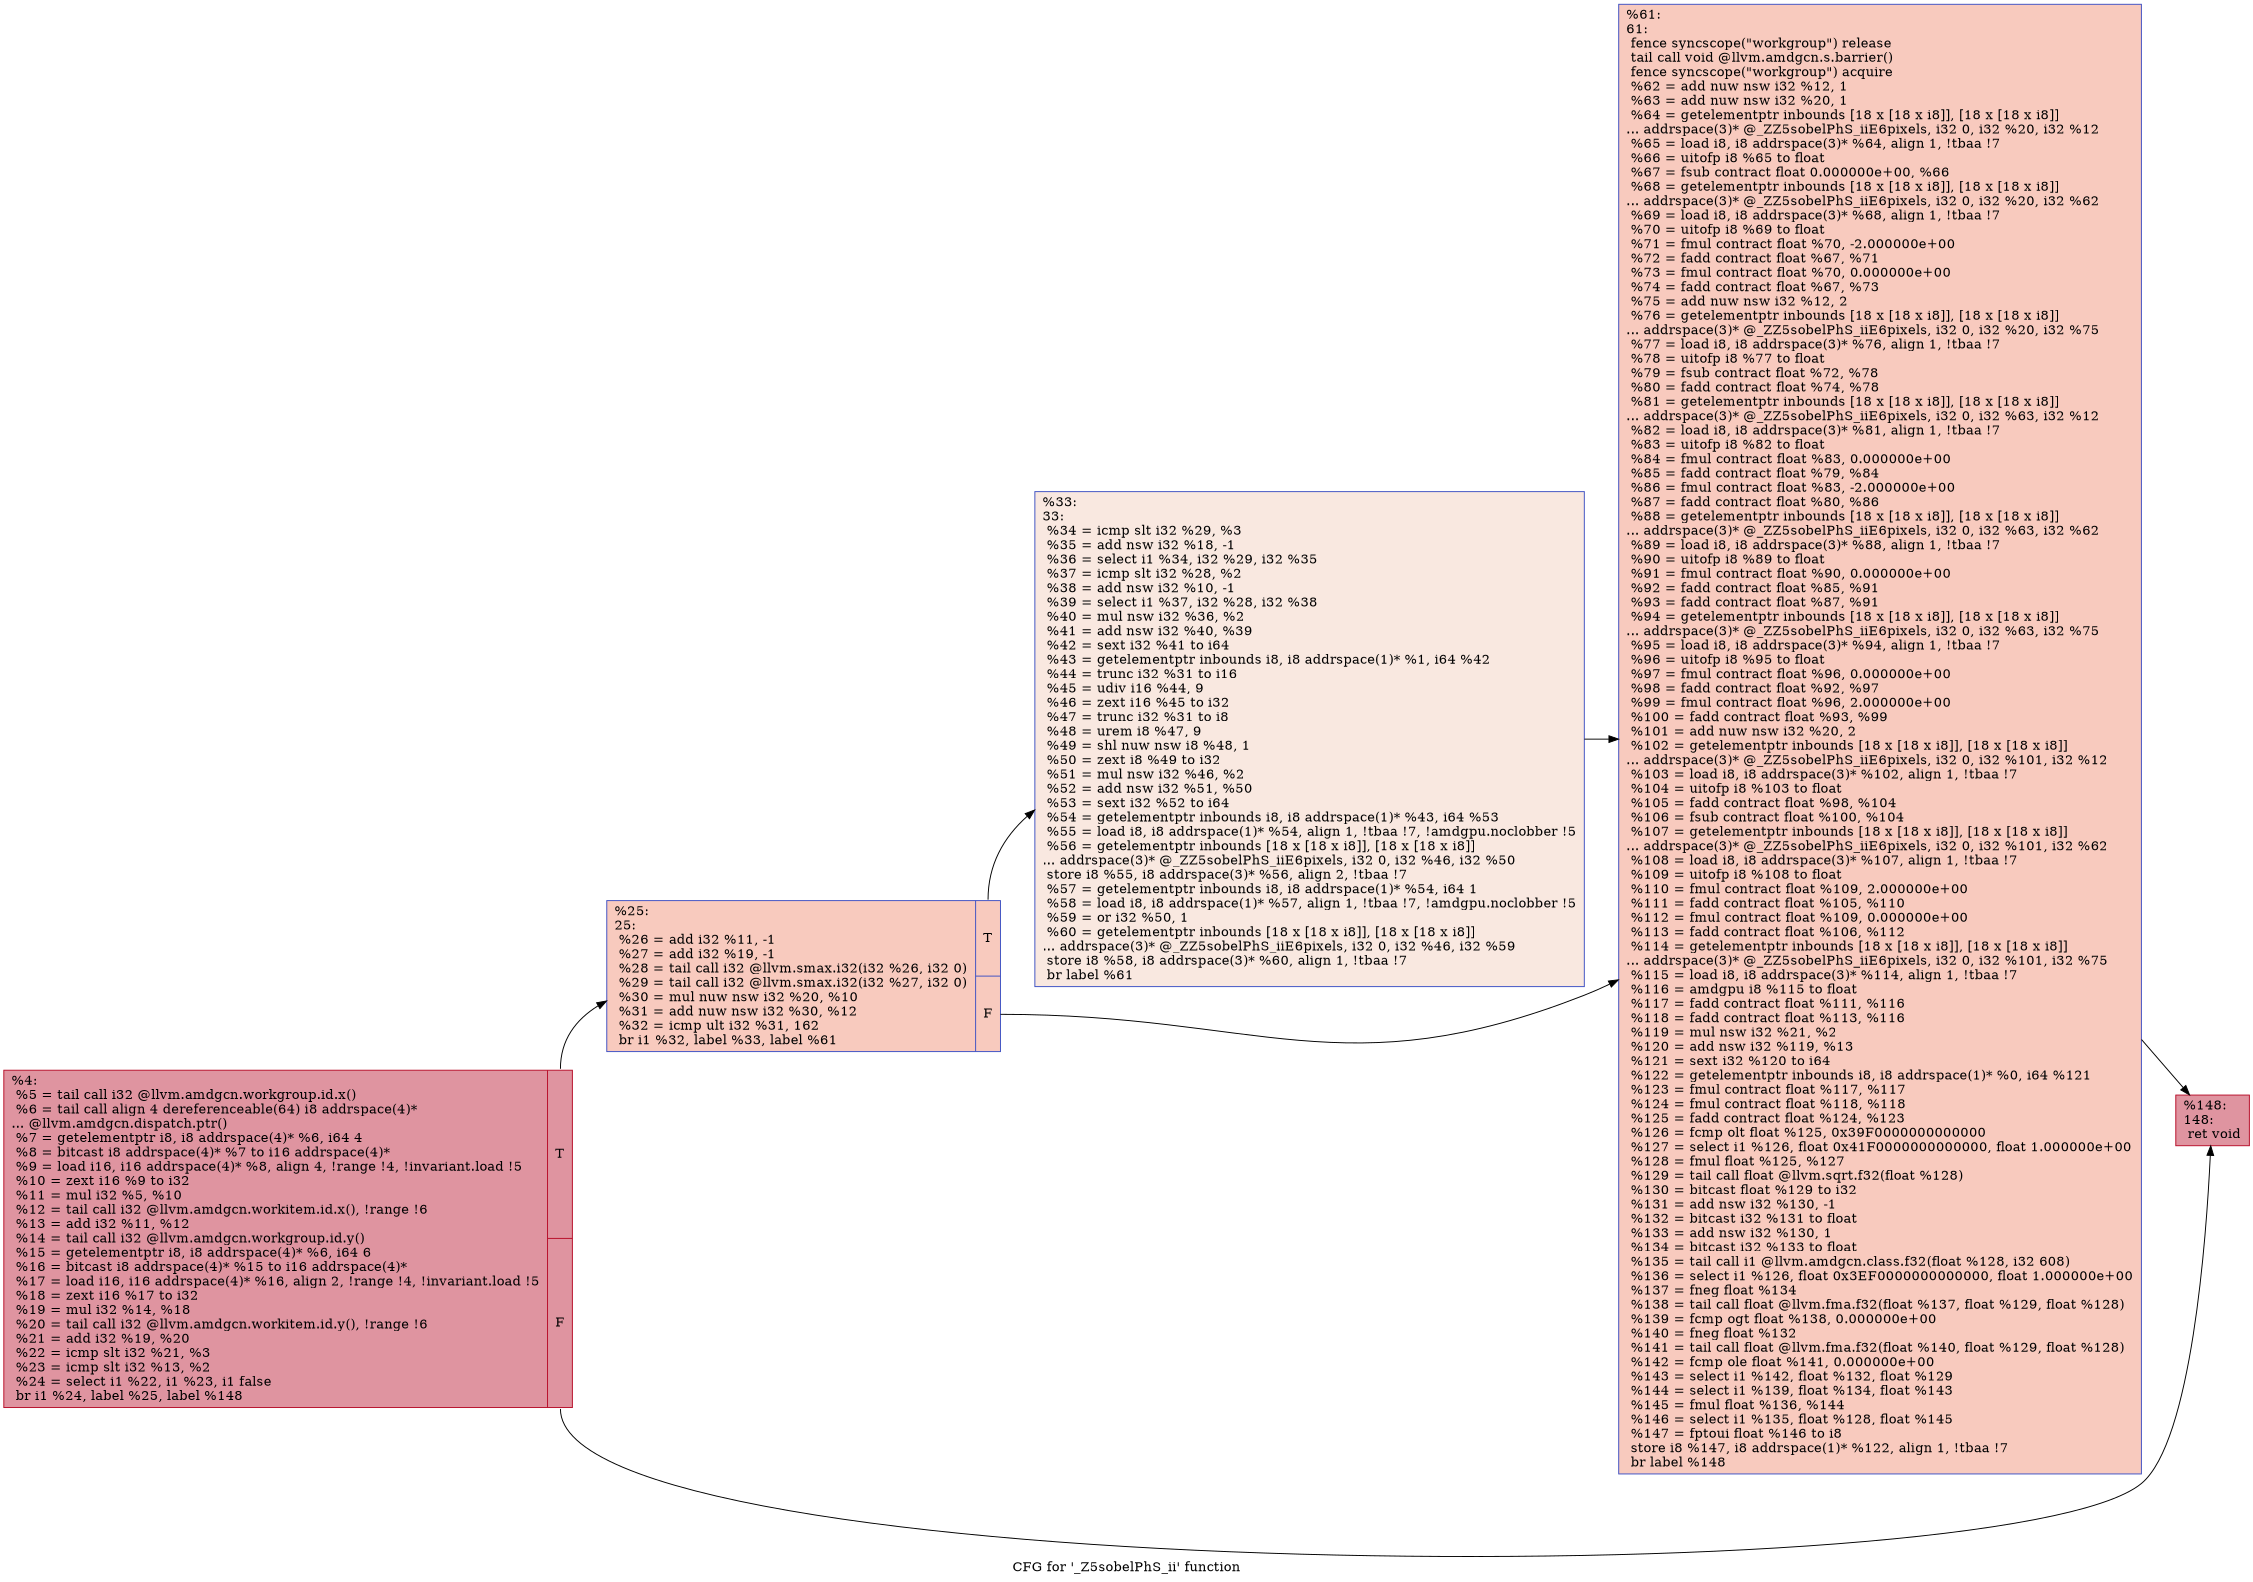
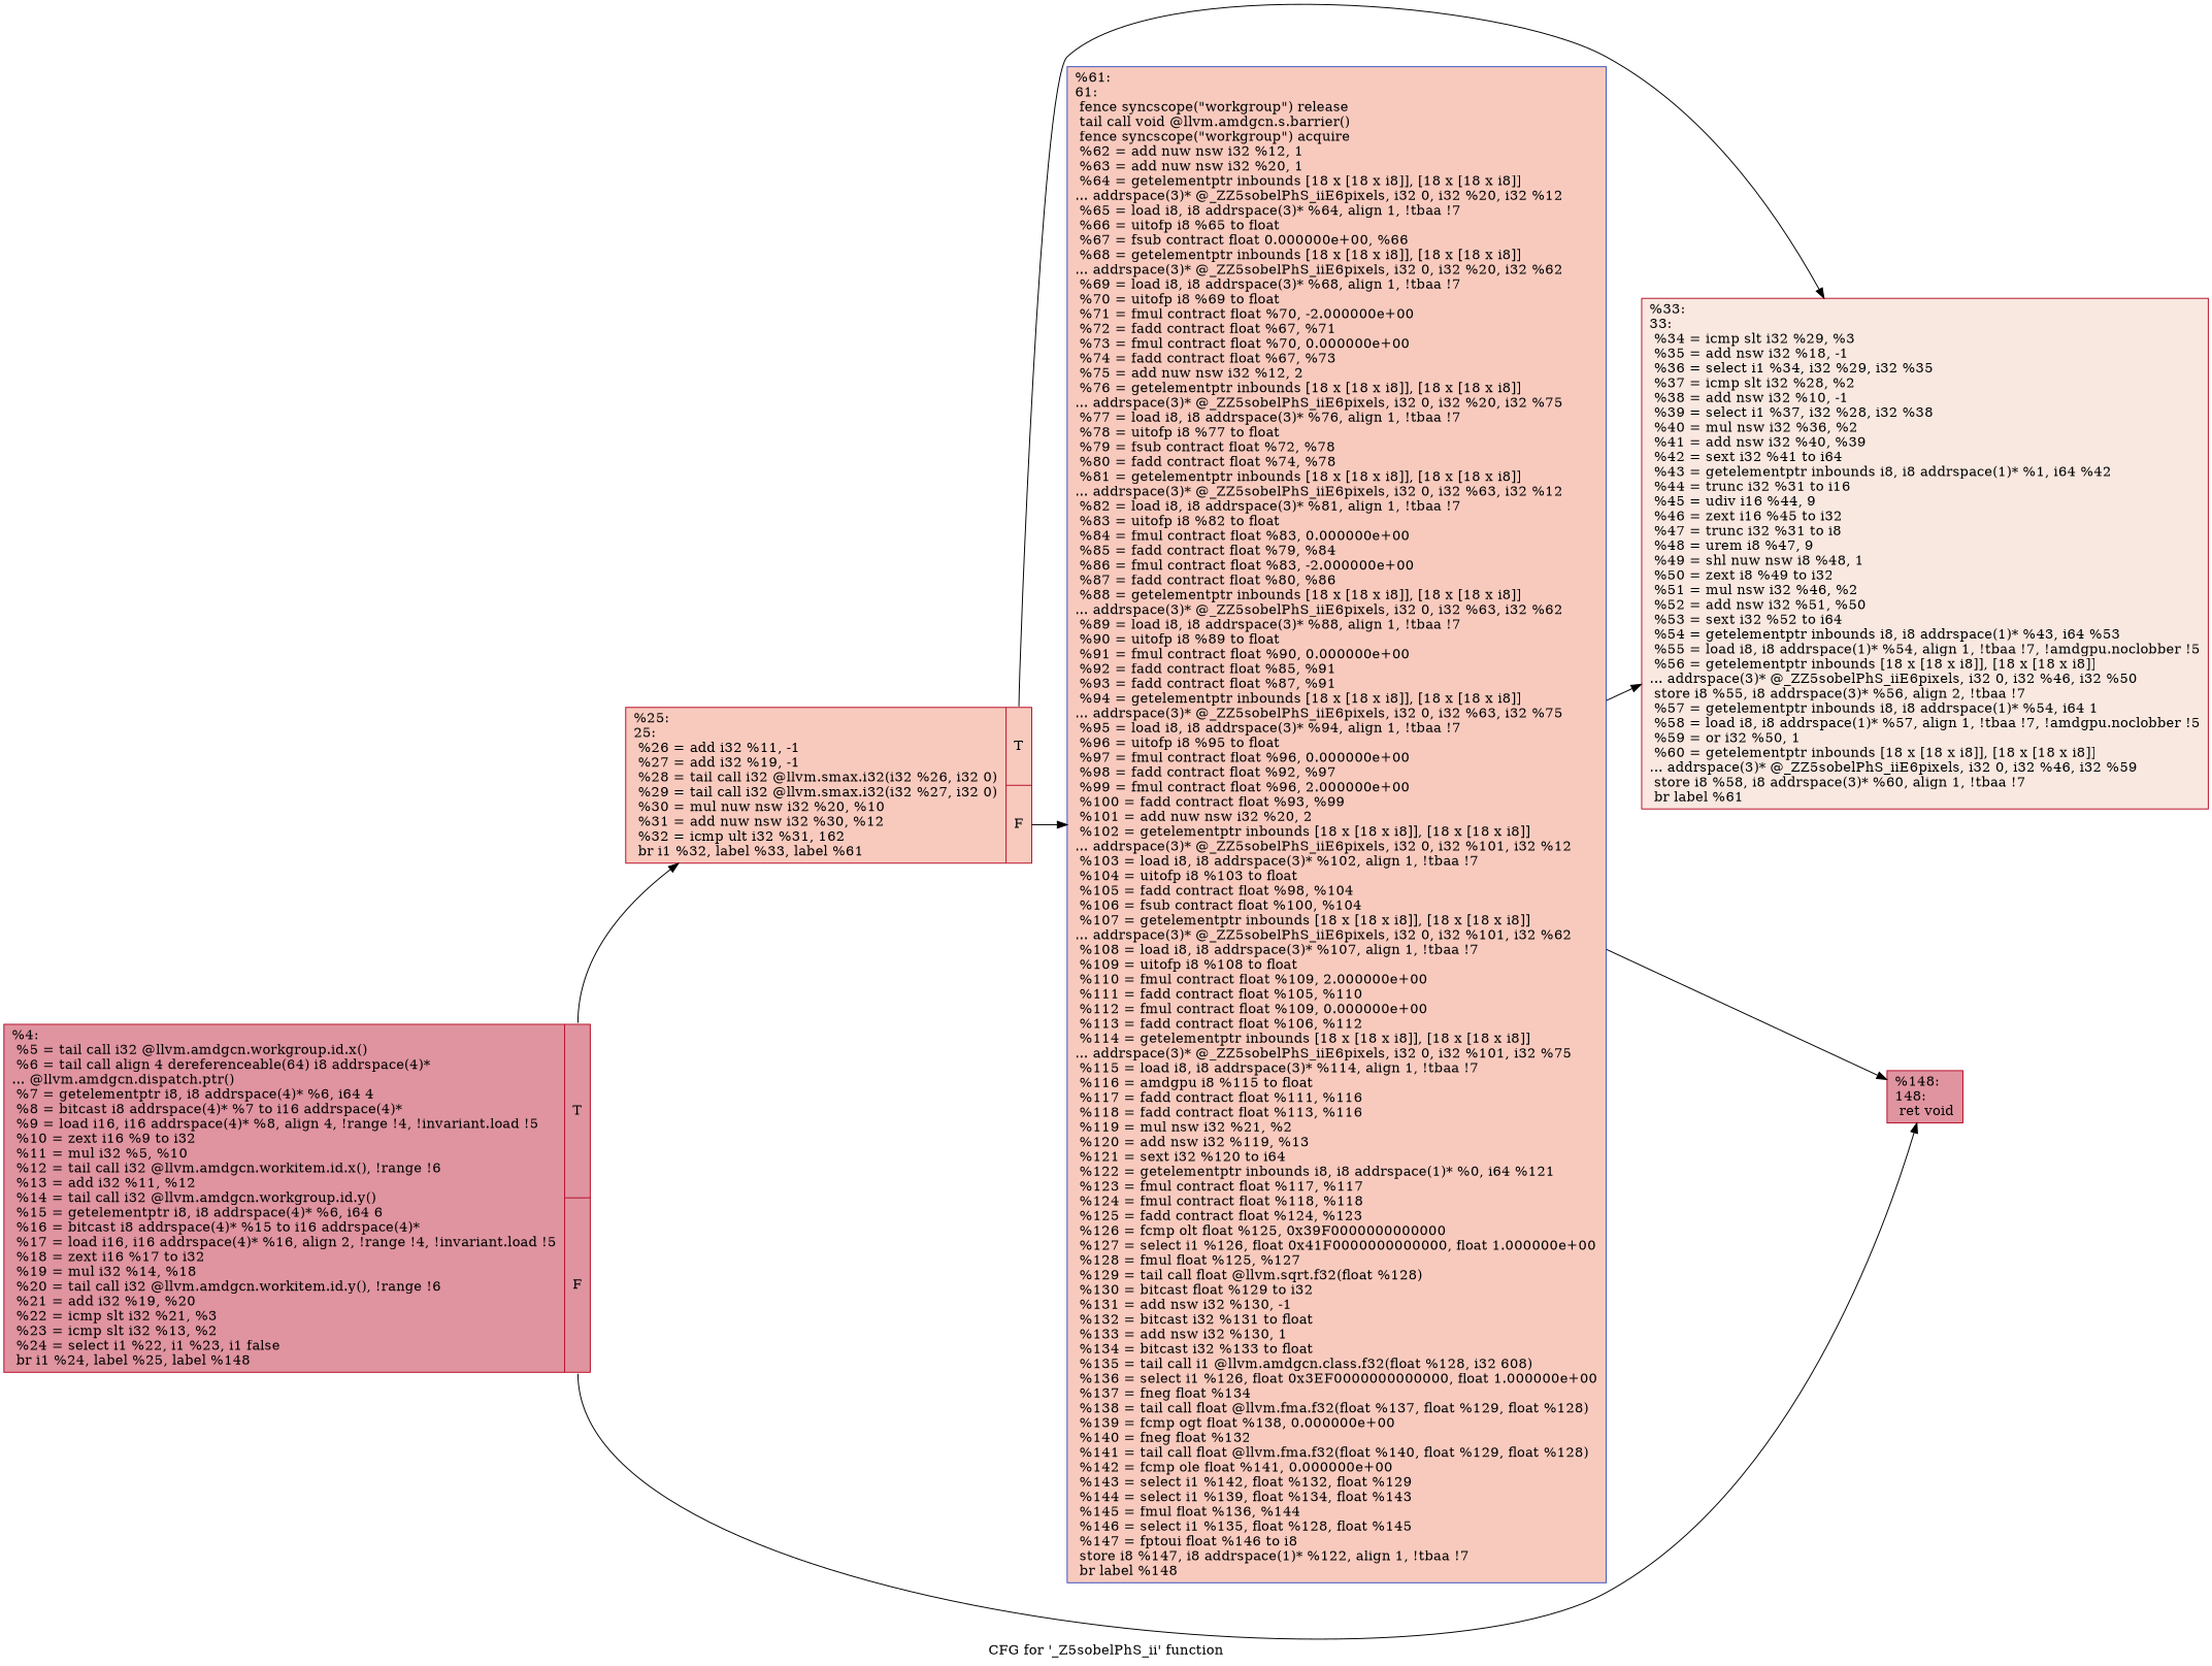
  digraph {
    label="CFG for '_Z5sobelPhS_ii' function"
    rankdir=LR
    node [color="#3d50c3ff" fillcolor="#b70d2870" shape=record style=filled]
    n1 [color="#b70d28ff" label="{%4:\l  %5 = tail call i32 @llvm.amdgcn.workgroup.id.x()\l  %6 = tail call align 4 dereferenceable(64) i8 addrspace(4)*\l... @llvm.amdgcn.dispatch.ptr()\l  %7 = getelementptr i8, i8 addrspace(4)* %6, i64 4\l  %8 = bitcast i8 addrspace(4)* %7 to i16 addrspace(4)*\l  %9 = load i16, i16 addrspace(4)* %8, align 4, !range !4, !invariant.load !5\l  %10 = zext i16 %9 to i32\l  %11 = mul i32 %5, %10\l  %12 = tail call i32 @llvm.amdgcn.workitem.id.x(), !range !6\l  %13 = add i32 %11, %12\l  %14 = tail call i32 @llvm.amdgcn.workgroup.id.y()\l  %15 = getelementptr i8, i8 addrspace(4)* %6, i64 6\l  %16 = bitcast i8 addrspace(4)* %15 to i16 addrspace(4)*\l  %17 = load i16, i16 addrspace(4)* %16, align 2, !range !4, !invariant.load !5\l  %18 = zext i16 %17 to i32\l  %19 = mul i32 %14, %18\l  %20 = tail call i32 @llvm.amdgcn.workitem.id.y(), !range !6\l  %21 = add i32 %19, %20\l  %22 = icmp slt i32 %21, %3\l  %23 = icmp slt i32 %13, %2\l  %24 = select i1 %22, i1 %23, i1 false\l  br i1 %24, label %25, label %148\l|{<s0>T|<s1>F}}"]
-   n2 [fillcolor="#ef886b70" label="{%25:\l25:                                               \l  %26 = add i32 %11, -1\l  %27 = add i32 %19, -1\l  %28 = tail call i32 @llvm.smax.i32(i32 %26, i32 0)\l  %29 = tail call i32 @llvm.smax.i32(i32 %27, i32 0)\l  %30 = mul nuw nsw i32 %20, %10\l  %31 = add nuw nsw i32 %30, %12\l  %32 = icmp ult i32 %31, 162\l  br i1 %32, label %33, label %61\l|{<s0>T|<s1>F}}"]
+   n2 [color="#b70d28ff" fillcolor="#ef886b70" label="{%25:\l25:                                               \l  %26 = add i32 %11, -1\l  %27 = add i32 %19, -1\l  %28 = tail call i32 @llvm.smax.i32(i32 %26, i32 0)\l  %29 = tail call i32 @llvm.smax.i32(i32 %27, i32 0)\l  %30 = mul nuw nsw i32 %20, %10\l  %31 = add nuw nsw i32 %30, %12\l  %32 = icmp ult i32 %31, 162\l  br i1 %32, label %33, label %61\l|{<s0>T|<s1>F}}"]
    n3 [color="#b70d28ff" label="{%148:\l148:                                              \l  ret void\l}"]
-   n4 [fillcolor="#f1ccb870" label="{%33:\l33:                                               \l  %34 = icmp slt i32 %29, %3\l  %35 = add nsw i32 %18, -1\l  %36 = select i1 %34, i32 %29, i32 %35\l  %37 = icmp slt i32 %28, %2\l  %38 = add nsw i32 %10, -1\l  %39 = select i1 %37, i32 %28, i32 %38\l  %40 = mul nsw i32 %36, %2\l  %41 = add nsw i32 %40, %39\l  %42 = sext i32 %41 to i64\l  %43 = getelementptr inbounds i8, i8 addrspace(1)* %1, i64 %42\l  %44 = trunc i32 %31 to i16\l  %45 = udiv i16 %44, 9\l  %46 = zext i16 %45 to i32\l  %47 = trunc i32 %31 to i8\l  %48 = urem i8 %47, 9\l  %49 = shl nuw nsw i8 %48, 1\l  %50 = zext i8 %49 to i32\l  %51 = mul nsw i32 %46, %2\l  %52 = add nsw i32 %51, %50\l  %53 = sext i32 %52 to i64\l  %54 = getelementptr inbounds i8, i8 addrspace(1)* %43, i64 %53\l  %55 = load i8, i8 addrspace(1)* %54, align 1, !tbaa !7, !amdgpu.noclobber !5\l  %56 = getelementptr inbounds [18 x [18 x i8]], [18 x [18 x i8]]\l... addrspace(3)* @_ZZ5sobelPhS_iiE6pixels, i32 0, i32 %46, i32 %50\l  store i8 %55, i8 addrspace(3)* %56, align 2, !tbaa !7\l  %57 = getelementptr inbounds i8, i8 addrspace(1)* %54, i64 1\l  %58 = load i8, i8 addrspace(1)* %57, align 1, !tbaa !7, !amdgpu.noclobber !5\l  %59 = or i32 %50, 1\l  %60 = getelementptr inbounds [18 x [18 x i8]], [18 x [18 x i8]]\l... addrspace(3)* @_ZZ5sobelPhS_iiE6pixels, i32 0, i32 %46, i32 %59\l  store i8 %58, i8 addrspace(3)* %60, align 1, !tbaa !7\l  br label %61\l}"]
+   n4 [color="#b70d28ff" fillcolor="#f1ccb870" label="{%33:\l33:                                               \l  %34 = icmp slt i32 %29, %3\l  %35 = add nsw i32 %18, -1\l  %36 = select i1 %34, i32 %29, i32 %35\l  %37 = icmp slt i32 %28, %2\l  %38 = add nsw i32 %10, -1\l  %39 = select i1 %37, i32 %28, i32 %38\l  %40 = mul nsw i32 %36, %2\l  %41 = add nsw i32 %40, %39\l  %42 = sext i32 %41 to i64\l  %43 = getelementptr inbounds i8, i8 addrspace(1)* %1, i64 %42\l  %44 = trunc i32 %31 to i16\l  %45 = udiv i16 %44, 9\l  %46 = zext i16 %45 to i32\l  %47 = trunc i32 %31 to i8\l  %48 = urem i8 %47, 9\l  %49 = shl nuw nsw i8 %48, 1\l  %50 = zext i8 %49 to i32\l  %51 = mul nsw i32 %46, %2\l  %52 = add nsw i32 %51, %50\l  %53 = sext i32 %52 to i64\l  %54 = getelementptr inbounds i8, i8 addrspace(1)* %43, i64 %53\l  %55 = load i8, i8 addrspace(1)* %54, align 1, !tbaa !7, !amdgpu.noclobber !5\l  %56 = getelementptr inbounds [18 x [18 x i8]], [18 x [18 x i8]]\l... addrspace(3)* @_ZZ5sobelPhS_iiE6pixels, i32 0, i32 %46, i32 %50\l  store i8 %55, i8 addrspace(3)* %56, align 2, !tbaa !7\l  %57 = getelementptr inbounds i8, i8 addrspace(1)* %54, i64 1\l  %58 = load i8, i8 addrspace(1)* %57, align 1, !tbaa !7, !amdgpu.noclobber !5\l  %59 = or i32 %50, 1\l  %60 = getelementptr inbounds [18 x [18 x i8]], [18 x [18 x i8]]\l... addrspace(3)* @_ZZ5sobelPhS_iiE6pixels, i32 0, i32 %46, i32 %59\l  store i8 %58, i8 addrspace(3)* %60, align 1, !tbaa !7\l  br label %61\l}"]
    n5 [fillcolor="#ef886b70" label="{%61:\l61:                                               \l  fence syncscope(\"workgroup\") release\l  tail call void @llvm.amdgcn.s.barrier()\l  fence syncscope(\"workgroup\") acquire\l  %62 = add nuw nsw i32 %12, 1\l  %63 = add nuw nsw i32 %20, 1\l  %64 = getelementptr inbounds [18 x [18 x i8]], [18 x [18 x i8]]\l... addrspace(3)* @_ZZ5sobelPhS_iiE6pixels, i32 0, i32 %20, i32 %12\l  %65 = load i8, i8 addrspace(3)* %64, align 1, !tbaa !7\l  %66 = uitofp i8 %65 to float\l  %67 = fsub contract float 0.000000e+00, %66\l  %68 = getelementptr inbounds [18 x [18 x i8]], [18 x [18 x i8]]\l... addrspace(3)* @_ZZ5sobelPhS_iiE6pixels, i32 0, i32 %20, i32 %62\l  %69 = load i8, i8 addrspace(3)* %68, align 1, !tbaa !7\l  %70 = uitofp i8 %69 to float\l  %71 = fmul contract float %70, -2.000000e+00\l  %72 = fadd contract float %67, %71\l  %73 = fmul contract float %70, 0.000000e+00\l  %74 = fadd contract float %67, %73\l  %75 = add nuw nsw i32 %12, 2\l  %76 = getelementptr inbounds [18 x [18 x i8]], [18 x [18 x i8]]\l... addrspace(3)* @_ZZ5sobelPhS_iiE6pixels, i32 0, i32 %20, i32 %75\l  %77 = load i8, i8 addrspace(3)* %76, align 1, !tbaa !7\l  %78 = uitofp i8 %77 to float\l  %79 = fsub contract float %72, %78\l  %80 = fadd contract float %74, %78\l  %81 = getelementptr inbounds [18 x [18 x i8]], [18 x [18 x i8]]\l... addrspace(3)* @_ZZ5sobelPhS_iiE6pixels, i32 0, i32 %63, i32 %12\l  %82 = load i8, i8 addrspace(3)* %81, align 1, !tbaa !7\l  %83 = uitofp i8 %82 to float\l  %84 = fmul contract float %83, 0.000000e+00\l  %85 = fadd contract float %79, %84\l  %86 = fmul contract float %83, -2.000000e+00\l  %87 = fadd contract float %80, %86\l  %88 = getelementptr inbounds [18 x [18 x i8]], [18 x [18 x i8]]\l... addrspace(3)* @_ZZ5sobelPhS_iiE6pixels, i32 0, i32 %63, i32 %62\l  %89 = load i8, i8 addrspace(3)* %88, align 1, !tbaa !7\l  %90 = uitofp i8 %89 to float\l  %91 = fmul contract float %90, 0.000000e+00\l  %92 = fadd contract float %85, %91\l  %93 = fadd contract float %87, %91\l  %94 = getelementptr inbounds [18 x [18 x i8]], [18 x [18 x i8]]\l... addrspace(3)* @_ZZ5sobelPhS_iiE6pixels, i32 0, i32 %63, i32 %75\l  %95 = load i8, i8 addrspace(3)* %94, align 1, !tbaa !7\l  %96 = uitofp i8 %95 to float\l  %97 = fmul contract float %96, 0.000000e+00\l  %98 = fadd contract float %92, %97\l  %99 = fmul contract float %96, 2.000000e+00\l  %100 = fadd contract float %93, %99\l  %101 = add nuw nsw i32 %20, 2\l  %102 = getelementptr inbounds [18 x [18 x i8]], [18 x [18 x i8]]\l... addrspace(3)* @_ZZ5sobelPhS_iiE6pixels, i32 0, i32 %101, i32 %12\l  %103 = load i8, i8 addrspace(3)* %102, align 1, !tbaa !7\l  %104 = uitofp i8 %103 to float\l  %105 = fadd contract float %98, %104\l  %106 = fsub contract float %100, %104\l  %107 = getelementptr inbounds [18 x [18 x i8]], [18 x [18 x i8]]\l... addrspace(3)* @_ZZ5sobelPhS_iiE6pixels, i32 0, i32 %101, i32 %62\l  %108 = load i8, i8 addrspace(3)* %107, align 1, !tbaa !7\l  %109 = uitofp i8 %108 to float\l  %110 = fmul contract float %109, 2.000000e+00\l  %111 = fadd contract float %105, %110\l  %112 = fmul contract float %109, 0.000000e+00\l  %113 = fadd contract float %106, %112\l  %114 = getelementptr inbounds [18 x [18 x i8]], [18 x [18 x i8]]\l... addrspace(3)* @_ZZ5sobelPhS_iiE6pixels, i32 0, i32 %101, i32 %75\l  %115 = load i8, i8 addrspace(3)* %114, align 1, !tbaa !7\l  %116 = amdgpu i8 %115 to float\l  %117 = fadd contract float %111, %116\l  %118 = fadd contract float %113, %116\l  %119 = mul nsw i32 %21, %2\l  %120 = add nsw i32 %119, %13\l  %121 = sext i32 %120 to i64\l  %122 = getelementptr inbounds i8, i8 addrspace(1)* %0, i64 %121\l  %123 = fmul contract float %117, %117\l  %124 = fmul contract float %118, %118\l  %125 = fadd contract float %124, %123\l  %126 = fcmp olt float %125, 0x39F0000000000000\l  %127 = select i1 %126, float 0x41F0000000000000, float 1.000000e+00\l  %128 = fmul float %125, %127\l  %129 = tail call float @llvm.sqrt.f32(float %128)\l  %130 = bitcast float %129 to i32\l  %131 = add nsw i32 %130, -1\l  %132 = bitcast i32 %131 to float\l  %133 = add nsw i32 %130, 1\l  %134 = bitcast i32 %133 to float\l  %135 = tail call i1 @llvm.amdgcn.class.f32(float %128, i32 608)\l  %136 = select i1 %126, float 0x3EF0000000000000, float 1.000000e+00\l  %137 = fneg float %134\l  %138 = tail call float @llvm.fma.f32(float %137, float %129, float %128)\l  %139 = fcmp ogt float %138, 0.000000e+00\l  %140 = fneg float %132\l  %141 = tail call float @llvm.fma.f32(float %140, float %129, float %128)\l  %142 = fcmp ole float %141, 0.000000e+00\l  %143 = select i1 %142, float %132, float %129\l  %144 = select i1 %139, float %134, float %143\l  %145 = fmul float %136, %144\l  %146 = select i1 %135, float %128, float %145\l  %147 = fptoui float %146 to i8\l  store i8 %147, i8 addrspace(1)* %122, align 1, !tbaa !7\l  br label %148\l}"]
    n1 -> n2 [tailport=s0]
    n1 -> n3 [tailport=s1]
    n2 -> n4 [tailport=s0]
    n2 -> n5 [tailport=s1]
-   n4 -> n5
+   n5 -> n4
    n5 -> n3
  }
